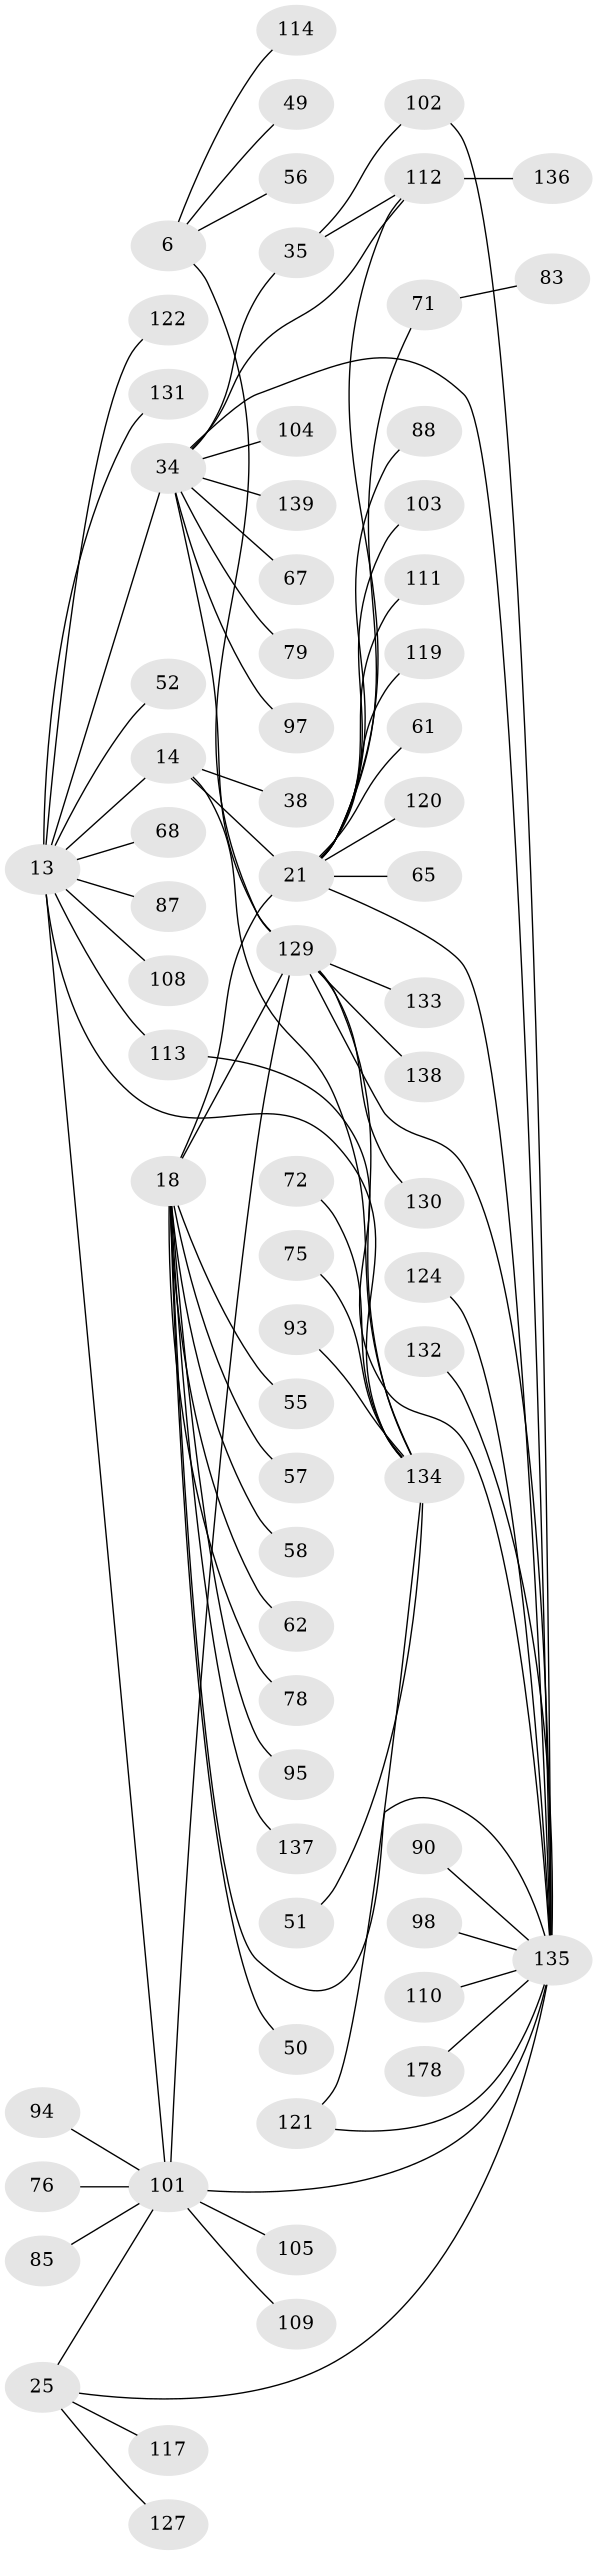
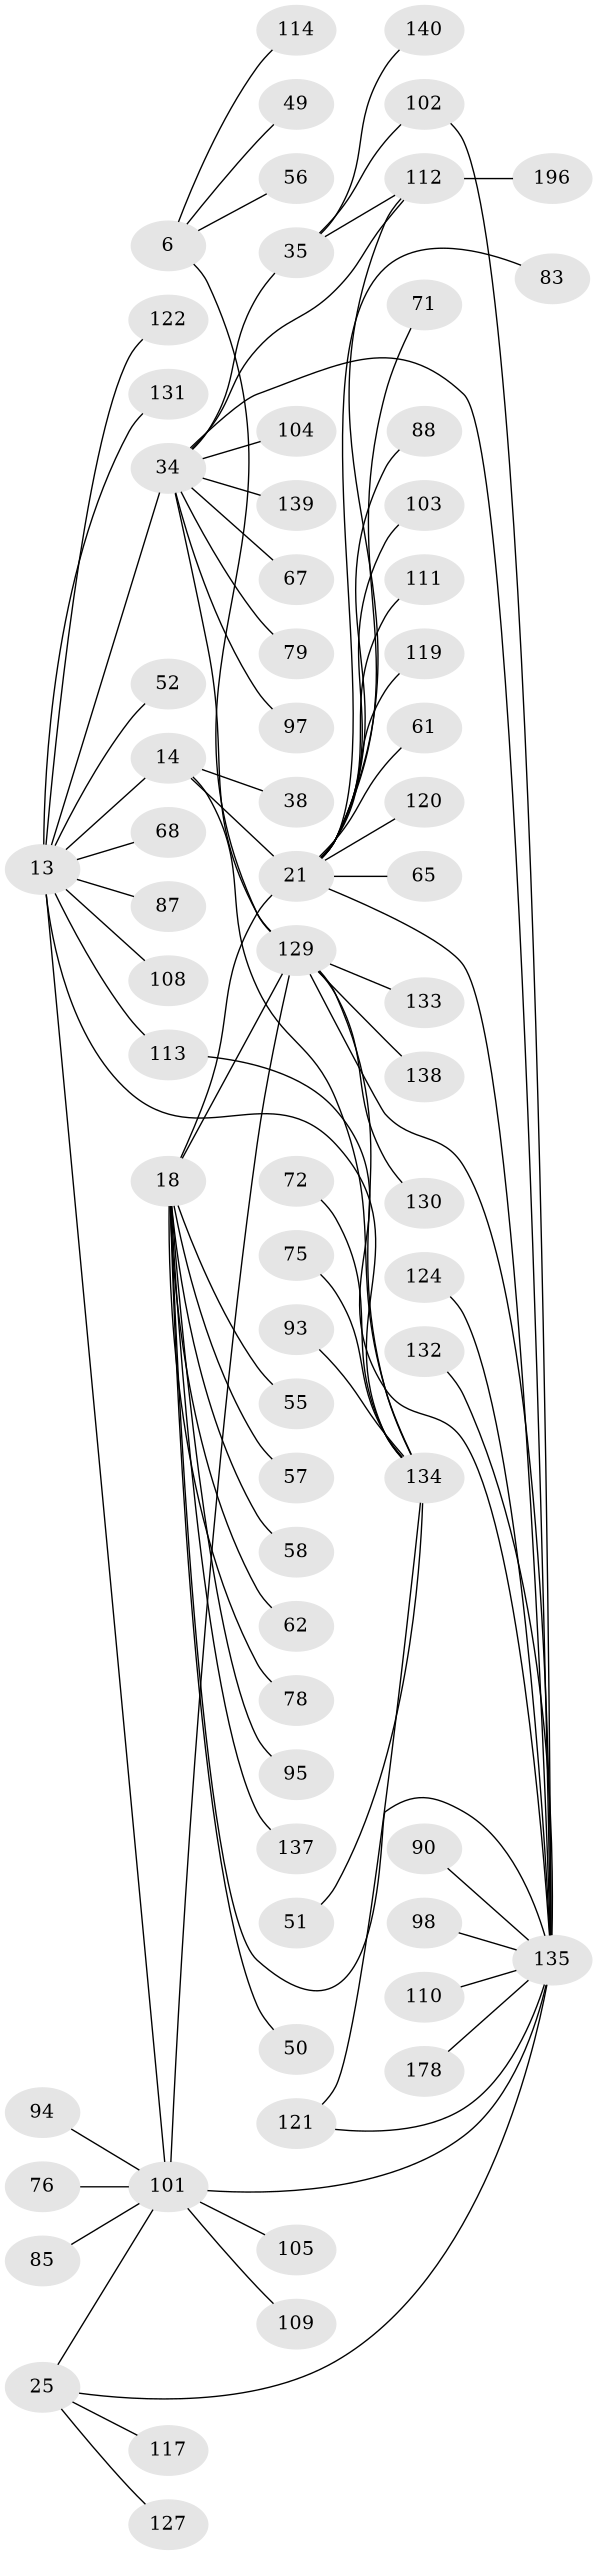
  graph {
    rankdir=LR
    node [color=gray90 style=filled]
    6 [super="+5"]
    49
    56
    114
    129 [super="+128"]
    134 [super="+82+10+45"]
    135 [super="+115+123+44+53+59+64+80+91+89"]
    130
    133
    138
    13 [super="+11"]
    14 [super="+12"]
    34 [super="+30+33"]
    52
    68
    87
    101 [super="+26+39+42+48"]
    108 [super="+66"]
    113
    122
    131
    21 [super="+20+19"]
    38
    112 [super="+100+29+74"]
    35 [super="+31"]
    67
    79 [super="+60"]
    97
    104
    139 [super="+92"]
    105
    109 [super="+69"]
    61
    65
    71
    83
    88
    103
    111 [super="+36"]
    119
    120
    18 [super="+16+17"]
    50
    55
    57
    58
    62
    78
    95
    137
-   136
+   136 [label=196]
    25 [super="+22"]
    117
    127
    102 [super="+40"]
+   140
    51
    72
    75
    76
    85
    90 [super="+54"]
    93
    94
    98
    110
    n67 [label=178]
    121
    124
    132 [super="+81"]
    6 -- 49
    6 -- 56
    6 -- 114
    6 -- 129 [weight=10]
    129 -- 134
    129 -- 135
    129 -- 130
    129 -- 133
    129 -- 138
    13 -- 134 [weight=6]
    13 -- 14 [weight=6]
    13 -- 34
    13 -- 52
    13 -- 68
    13 -- 87
    13 -- 101 [weight=2]
    13 -- 108
    13 -- 113
    13 -- 122
    13 -- 131
    14 -- 134 [weight=4]
    14 -- 21
    14 -- 38
    34 -- 129
    34 -- 135 [weight=2]
    34 -- 112 [weight=4]
    34 -- 35 [weight=8]
    34 -- 67
    34 -- 79
    34 -- 97
    34 -- 104
    34 -- 139
    101 -- 129
    101 -- 135 [weight=6]
    101 -- 105
    101 -- 109
    113 -- 135
    21 -- 135 [weight=4]
    21 -- 112
    21 -- 61
    21 -- 65
    21 -- 71
-   71 -- 83
+   21 -- 83
    21 -- 88
    21 -- 103
    21 -- 111
    21 -- 119
    21 -- 120
    112 -- 136
    35 -- 112 [weight=2]
    35 -- 102
+   35 -- 140
    18 -- 129
    18 -- 135 [weight=2]
    18 -- 21 [weight=12]
    18 -- 50
    18 -- 55
    18 -- 57
    18 -- 58
    18 -- 62
    18 -- 78
    18 -- 95
    18 -- 137
    25 -- 135 [weight=6]
    25 -- 101 [weight=4]
    25 -- 117
    25 -- 127
    102 -- 135
    51 -- 134
    72 -- 134
    75 -- 134
    76 -- 101
    85 -- 101
    90 -- 135
    93 -- 134
    94 -- 101
    98 -- 135
    110 -- 135
    n67 -- 135
    121 -- 134
    121 -- 135
    124 -- 135
    132 -- 135
  }
